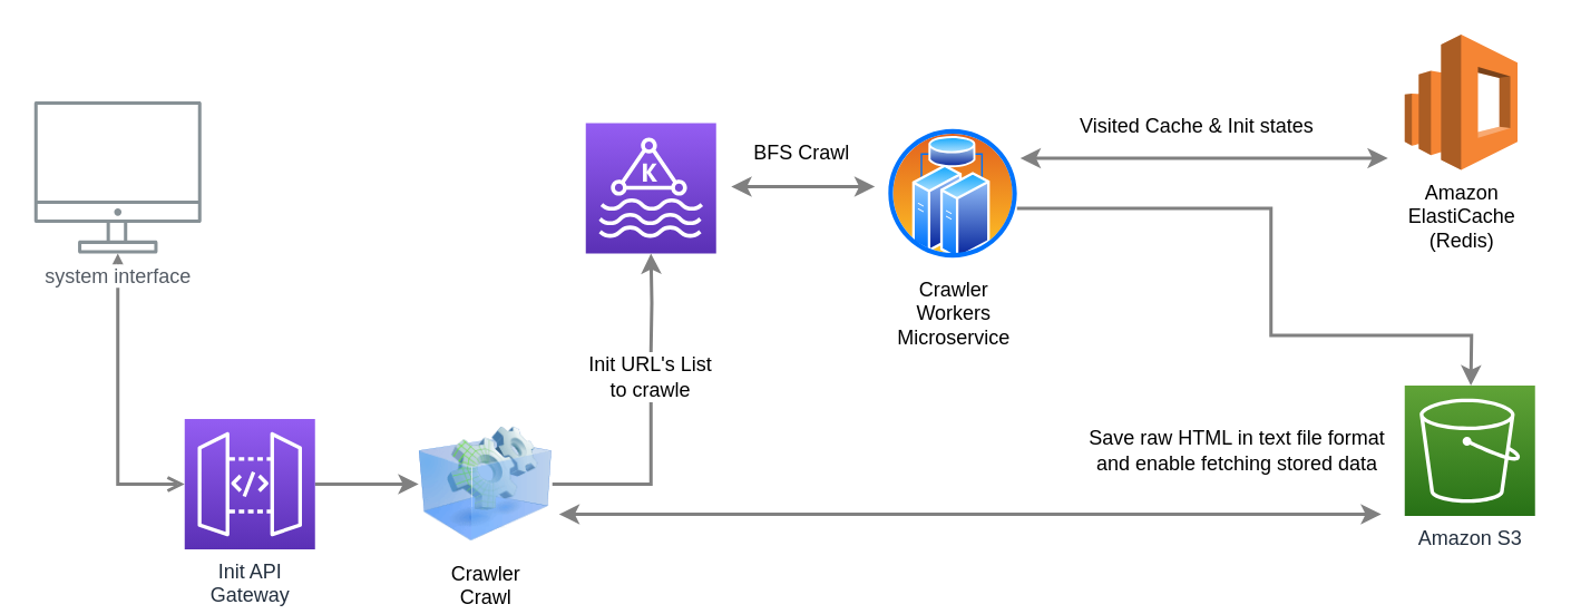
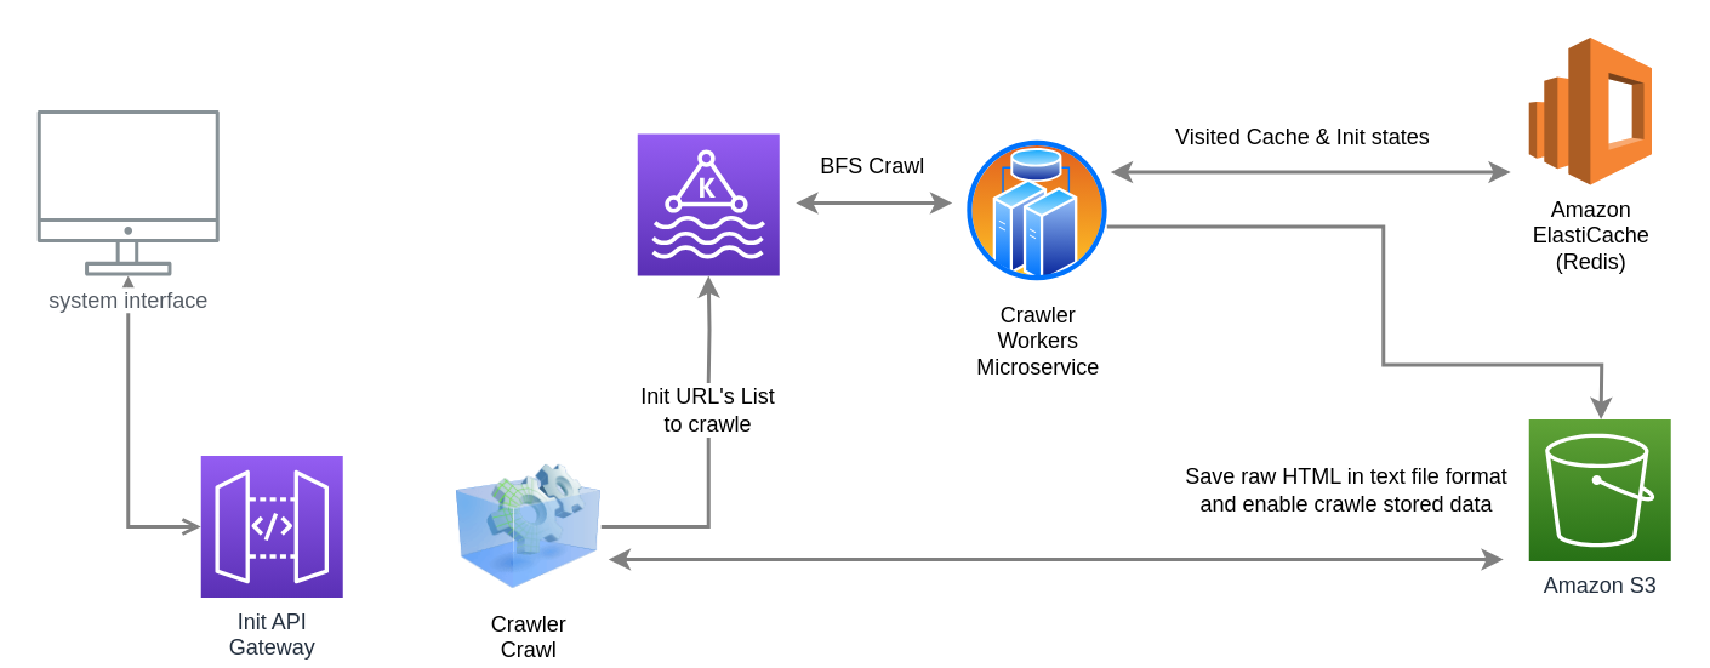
  <mxCell id="0" />
  <mxCell id="1" parent="0" />
  <mxCell id="2" style="edgeStyle=orthogonalEdgeStyle;rounded=0;orthogonalLoop=1;jettySize=auto;html=1;startArrow=open;startFill=0;endArrow=open;endFill=0;strokeWidth=2;strokeColor=#808080;" parent="1" source="5" target="3" edge="1"><mxGeometry relative="1" as="geometry"><Array as="points"><mxPoint x="70" y="180" /><mxPoint x="70" y="180" /></Array><mxPoint x="340.285" y="121.5" as="sourcePoint" /><mxPoint x="190" y="148" as="targetPoint" /></mxGeometry></mxCell>
  <mxCell id="3" value="system interface" style="outlineConnect=0;gradientColor=none;fontColor=#545B64;strokeColor=none;fillColor=#879196;dashed=0;verticalLabelPosition=bottom;verticalAlign=top;align=center;html=1;fontSize=12;fontStyle=0;aspect=fixed;shape=mxgraph.aws4.illustration_desktop;pointerEvents=1;labelBackgroundColor=#ffffff;" parent="1" vertex="1"><mxGeometry x="20" y="60" width="100" height="91" as="geometry" /></mxCell>
- <mxCell id="4" value="" style="edgeStyle=orthogonalEdgeStyle;rounded=0;orthogonalLoop=1;jettySize=auto;html=1;strokeColor=#808080;strokeWidth=2;" edge="1" parent="1" source="5" target="10"><mxGeometry relative="1" as="geometry" /></mxCell>
  <mxCell id="5" value="Init API&lt;br&gt;Gateway&lt;br&gt;" style="outlineConnect=0;fontColor=#232F3E;gradientColor=#945DF2;gradientDirection=north;fillColor=#5A30B5;strokeColor=#ffffff;dashed=0;verticalLabelPosition=bottom;verticalAlign=top;align=center;html=1;fontSize=12;fontStyle=0;aspect=fixed;shape=mxgraph.aws4.resourceIcon;resIcon=mxgraph.aws4.api_gateway;labelBackgroundColor=#ffffff;" parent="1" vertex="1"><mxGeometry x="110" y="250" width="78" height="78" as="geometry" /></mxCell>
  <mxCell id="6" value="Amazon S3" style="outlineConnect=0;fontColor=#232F3E;gradientColor=#60A337;gradientDirection=north;fillColor=#277116;strokeColor=#ffffff;dashed=0;verticalLabelPosition=bottom;verticalAlign=top;align=center;html=1;fontSize=12;fontStyle=0;aspect=fixed;shape=mxgraph.aws4.resourceIcon;resIcon=mxgraph.aws4.s3;labelBackgroundColor=#ffffff;" parent="1" vertex="1"><mxGeometry x="840" y="230" width="78" height="78" as="geometry" /></mxCell>
  <mxCell id="7" value="&lt;span style=&quot;background-color: rgb(255, 255, 255);&quot;&gt;Amazon&lt;br&gt;ElastiCache&lt;br&gt;(Redis)&lt;/span&gt;" style="outlineConnect=0;dashed=0;verticalLabelPosition=bottom;verticalAlign=top;align=center;html=1;shape=mxgraph.aws3.elasticsearch_service;fillColor=#F58534;gradientColor=none;" vertex="1" parent="1"><mxGeometry x="840" y="20" width="67.5" height="81" as="geometry" /></mxCell>
  <mxCell id="8" value="" style="sketch=0;points=[[0,0,0],[0.25,0,0],[0.5,0,0],[0.75,0,0],[1,0,0],[0,1,0],[0.25,1,0],[0.5,1,0],[0.75,1,0],[1,1,0],[0,0.25,0],[0,0.5,0],[0,0.75,0],[1,0.25,0],[1,0.5,0],[1,0.75,0]];outlineConnect=0;fontColor=#232F3E;gradientColor=#945DF2;gradientDirection=north;fillColor=#5A30B5;strokeColor=#ffffff;dashed=0;verticalLabelPosition=bottom;verticalAlign=top;align=center;html=1;fontSize=12;fontStyle=0;aspect=fixed;shape=mxgraph.aws4.resourceIcon;resIcon=mxgraph.aws4.managed_streaming_for_kafka;" vertex="1" parent="1"><mxGeometry x="350" y="73" width="78" height="78" as="geometry" /></mxCell>
  <mxCell id="9" value="" style="edgeStyle=orthogonalEdgeStyle;rounded=0;orthogonalLoop=1;jettySize=auto;html=1;entryX=0.5;entryY=1;entryDx=0;entryDy=0;endArrow=none;endFill=0;strokeColor=#808080;strokeWidth=2;" edge="1" parent="1" source="10" target="12"><mxGeometry relative="1" as="geometry"><mxPoint x="410" y="289" as="targetPoint" /></mxGeometry></mxCell>
  <mxCell id="10" value="Crawler&lt;br&gt;Crawl" style="image;html=1;image=img/lib/clip_art/computers/Virtual_Application_128x128.png" vertex="1" parent="1"><mxGeometry x="250" y="249" width="80" height="80" as="geometry" /></mxCell>
  <mxCell id="11" value="" style="edgeStyle=orthogonalEdgeStyle;rounded=0;orthogonalLoop=1;jettySize=auto;html=1;strokeWidth=2;strokeColor=#808080;" edge="1" parent="1" target="8"><mxGeometry relative="1" as="geometry"><mxPoint x="389" y="210" as="sourcePoint" /></mxGeometry></mxCell>
  <mxCell id="12" value="Init URL's List to crawle" style="text;html=1;strokeColor=none;fillColor=#FFFFFF;align=center;verticalAlign=middle;whiteSpace=wrap;rounded=0;" vertex="1" parent="1"><mxGeometry x="349" y="210" width="80" height="30" as="geometry" /></mxCell>
  <mxCell id="13" value="BFS Crawl" style="text;html=1;strokeColor=none;fillColor=default;align=center;verticalAlign=middle;whiteSpace=wrap;rounded=0;" vertex="1" parent="1"><mxGeometry x="431" y="75.5" width="97" height="30" as="geometry" /></mxCell>
  <mxCell id="14" value="Visited Cache &amp;amp; Init states" style="text;html=1;strokeColor=none;fillColor=default;align=center;verticalAlign=middle;whiteSpace=wrap;rounded=0;" vertex="1" parent="1"><mxGeometry x="626" y="60" width="180" height="30" as="geometry" /></mxCell>
  <mxCell id="15" value="Crawler&lt;br&gt;Workers&lt;br&gt;Microservice" style="image;aspect=fixed;perimeter=ellipsePerimeter;html=1;align=center;shadow=0;dashed=0;spacingTop=3;image=img/lib/active_directory/cluster_server.svg;" vertex="1" parent="1"><mxGeometry x="530" y="75.5" width="80" height="80" as="geometry" /></mxCell>
  <mxCell id="16" value="" style="endArrow=classic;startArrow=none;html=1;rounded=0;exitX=0.975;exitY=0.606;exitDx=0;exitDy=0;exitPerimeter=0;startFill=0;strokeColor=#808080;strokeWidth=2;" edge="1" parent="1" source="15" target="6"><mxGeometry width="50" height="50" relative="1" as="geometry"><mxPoint x="500" y="270" as="sourcePoint" /><mxPoint x="979" y="280" as="targetPoint" /><Array as="points"><mxPoint x="760" y="124" /><mxPoint x="760" y="200" /><mxPoint x="880" y="200" /></Array></mxGeometry></mxCell>
- <mxCell id="17" value="Save raw HTML in text file format&lt;br&gt;and enable fetching stored data" style="text;html=1;strokeColor=none;fillColor=none;align=center;verticalAlign=middle;whiteSpace=wrap;rounded=0;" vertex="1" parent="1"><mxGeometry x="610" y="254" width="260" height="30" as="geometry" /></mxCell>
+ <mxCell id="17" value="Save raw HTML in text file format&lt;br&gt;and enable crawle stored data" style="text;html=1;strokeColor=none;fillColor=none;align=center;verticalAlign=middle;whiteSpace=wrap;rounded=0;" vertex="1" parent="1"><mxGeometry x="610" y="254" width="260" height="30" as="geometry" /></mxCell>
  <mxCell id="18" value="" style="endArrow=classic;startArrow=classic;html=1;rounded=0;exitX=1;exitY=0.75;exitDx=0;exitDy=0;strokeColor=#808080;strokeWidth=2;" edge="1" parent="1"><mxGeometry width="50" height="50" relative="1" as="geometry"><mxPoint x="334" y="307" as="sourcePoint" /><mxPoint x="826" y="307" as="targetPoint" /></mxGeometry></mxCell>
  <mxCell id="19" value="" style="endArrow=classic;startArrow=classic;html=1;rounded=0;strokeColor=#808080;strokeWidth=2;" edge="1" parent="1"><mxGeometry width="50" height="50" relative="1" as="geometry"><mxPoint x="610" y="94" as="sourcePoint" /><mxPoint x="830" y="94" as="targetPoint" /></mxGeometry></mxCell>
  <mxCell id="20" value="" style="endArrow=classic;startArrow=classic;html=1;rounded=0;strokeColor=#808080;strokeWidth=2;" edge="1" parent="1"><mxGeometry width="50" height="50" relative="1" as="geometry"><mxPoint x="437" y="111" as="sourcePoint" /><mxPoint x="523" y="111" as="targetPoint" /></mxGeometry></mxCell>
